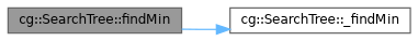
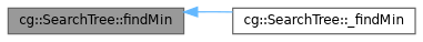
  digraph {
    rankdir=LR
    node [fontname=Helvetica fontsize=10 shape=box style=filled]
    n1 [color=gray40 fillcolor=grey60 fontcolor=black height=0.2 label="cg::SearchTree::findMin" width=0.4]
    n2 [color=grey40 fillcolor=white height=0.2 label="cg::SearchTree::_findMin" width=0.4]
-   n1 -> n2 [color=steelblue1 fontname=Helvetica fontsize=10 labelfontname=Helvetica labelfontsize=10 style=solid]
+   n2 -> n1 [color=steelblue1 fontname=Helvetica fontsize=10 labelfontname=Helvetica labelfontsize=10 style=solid]
  }
